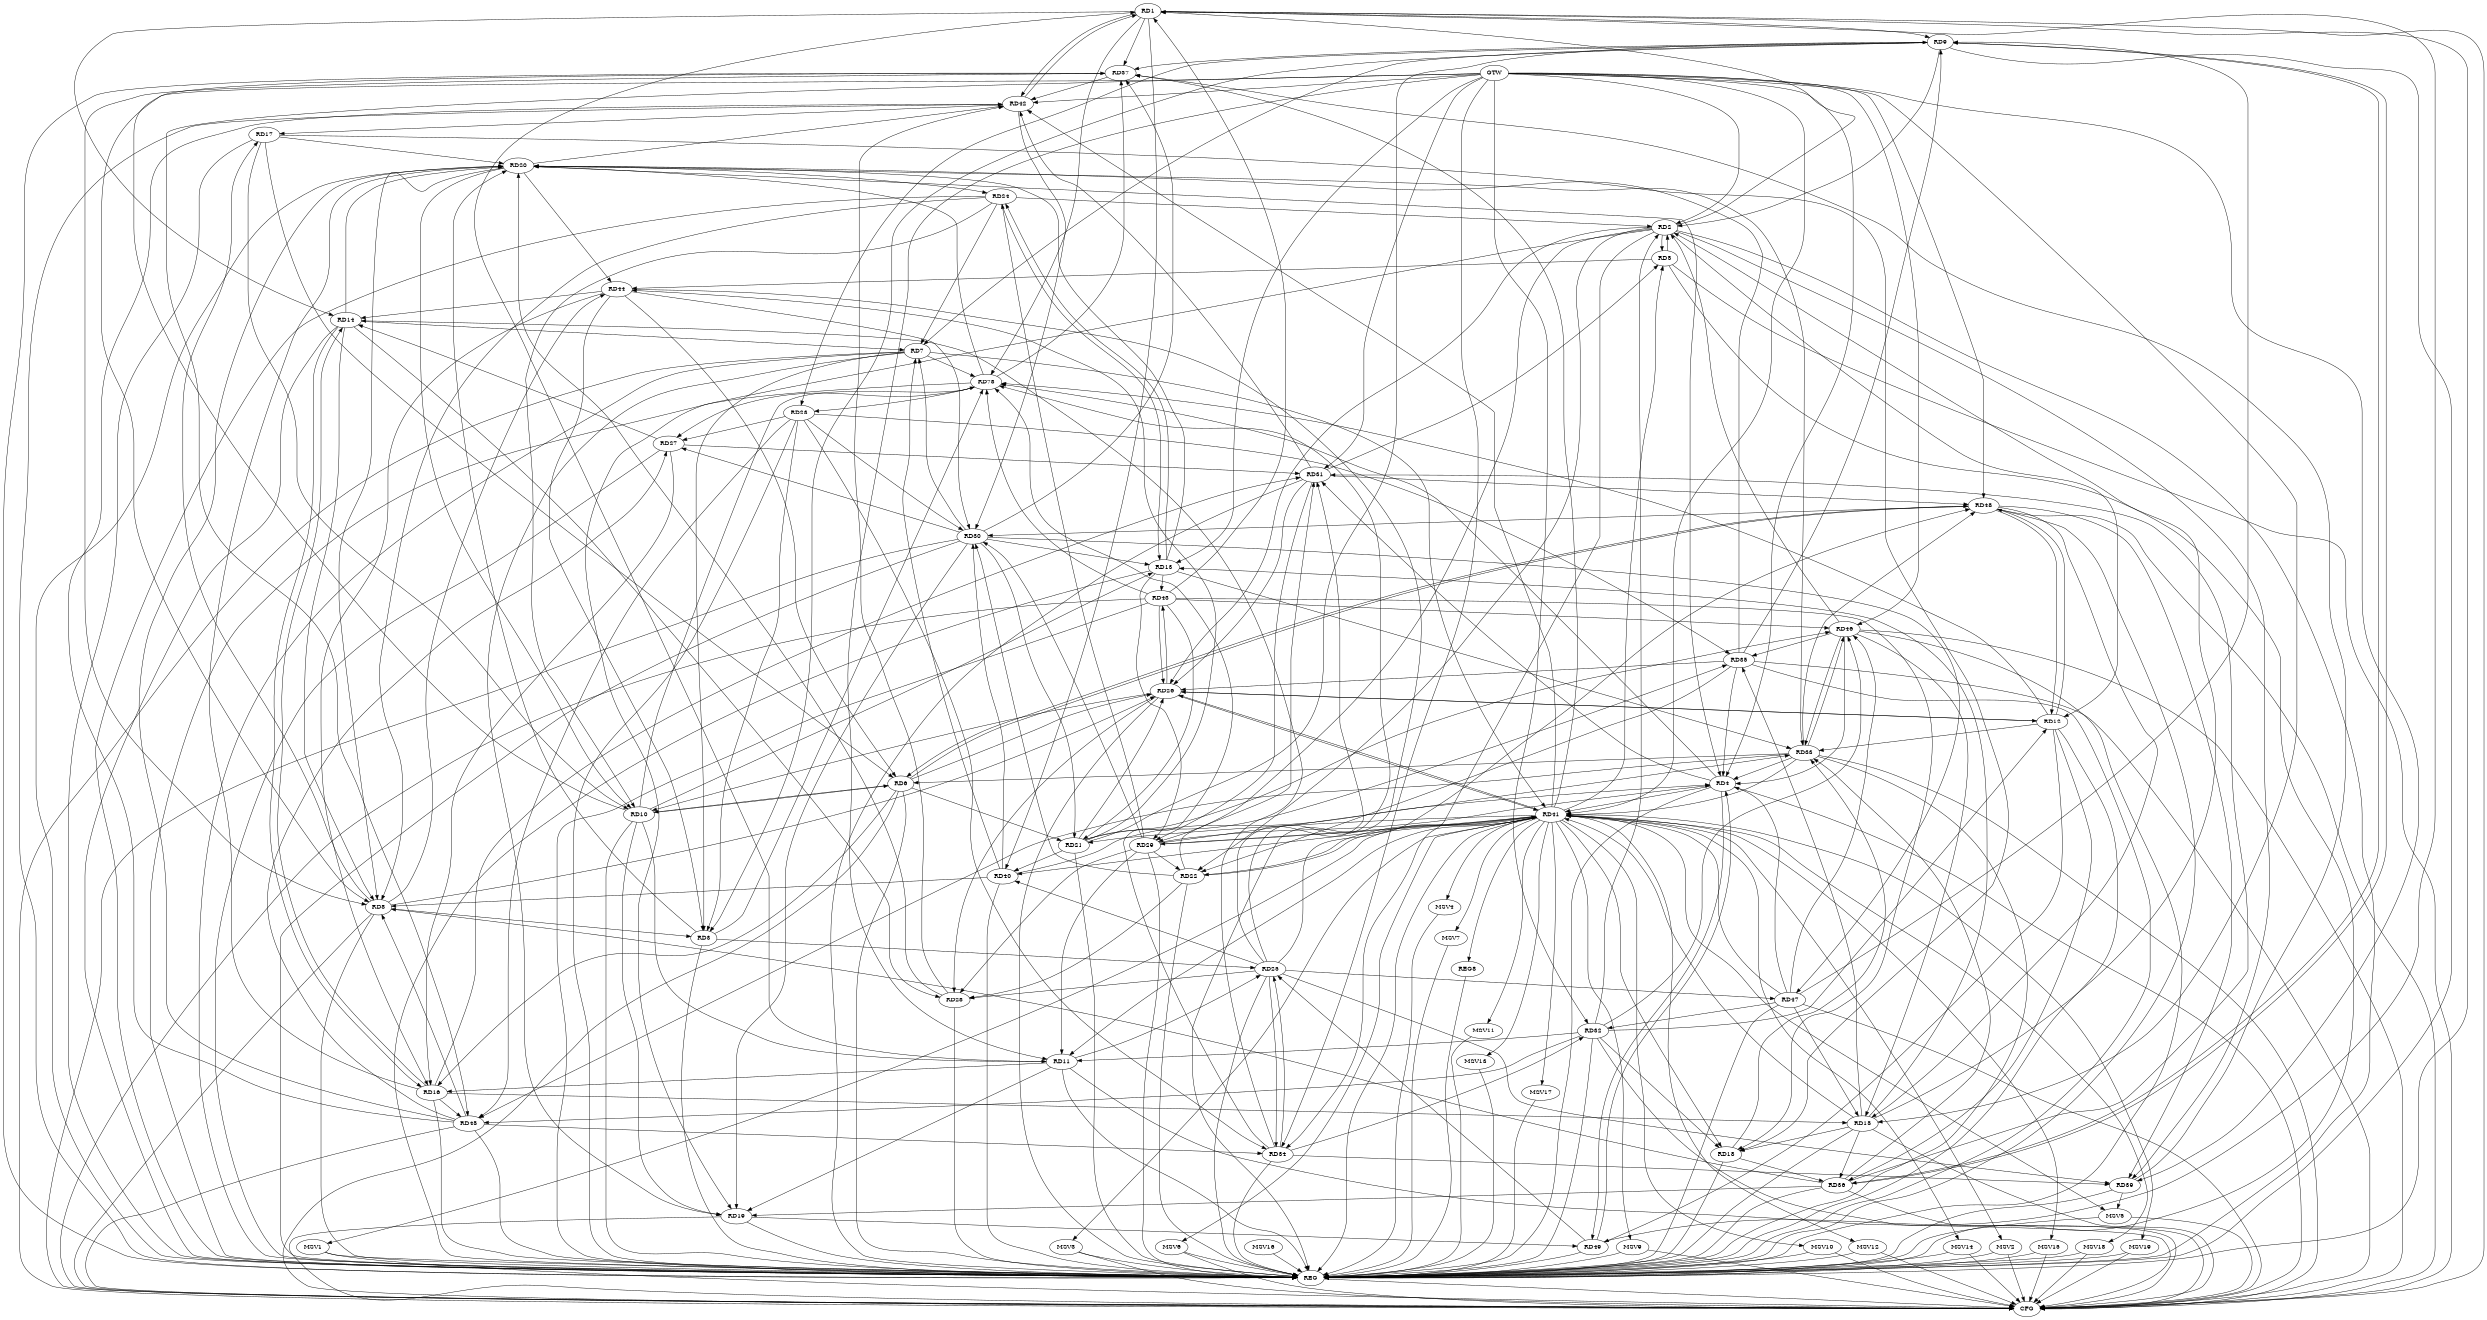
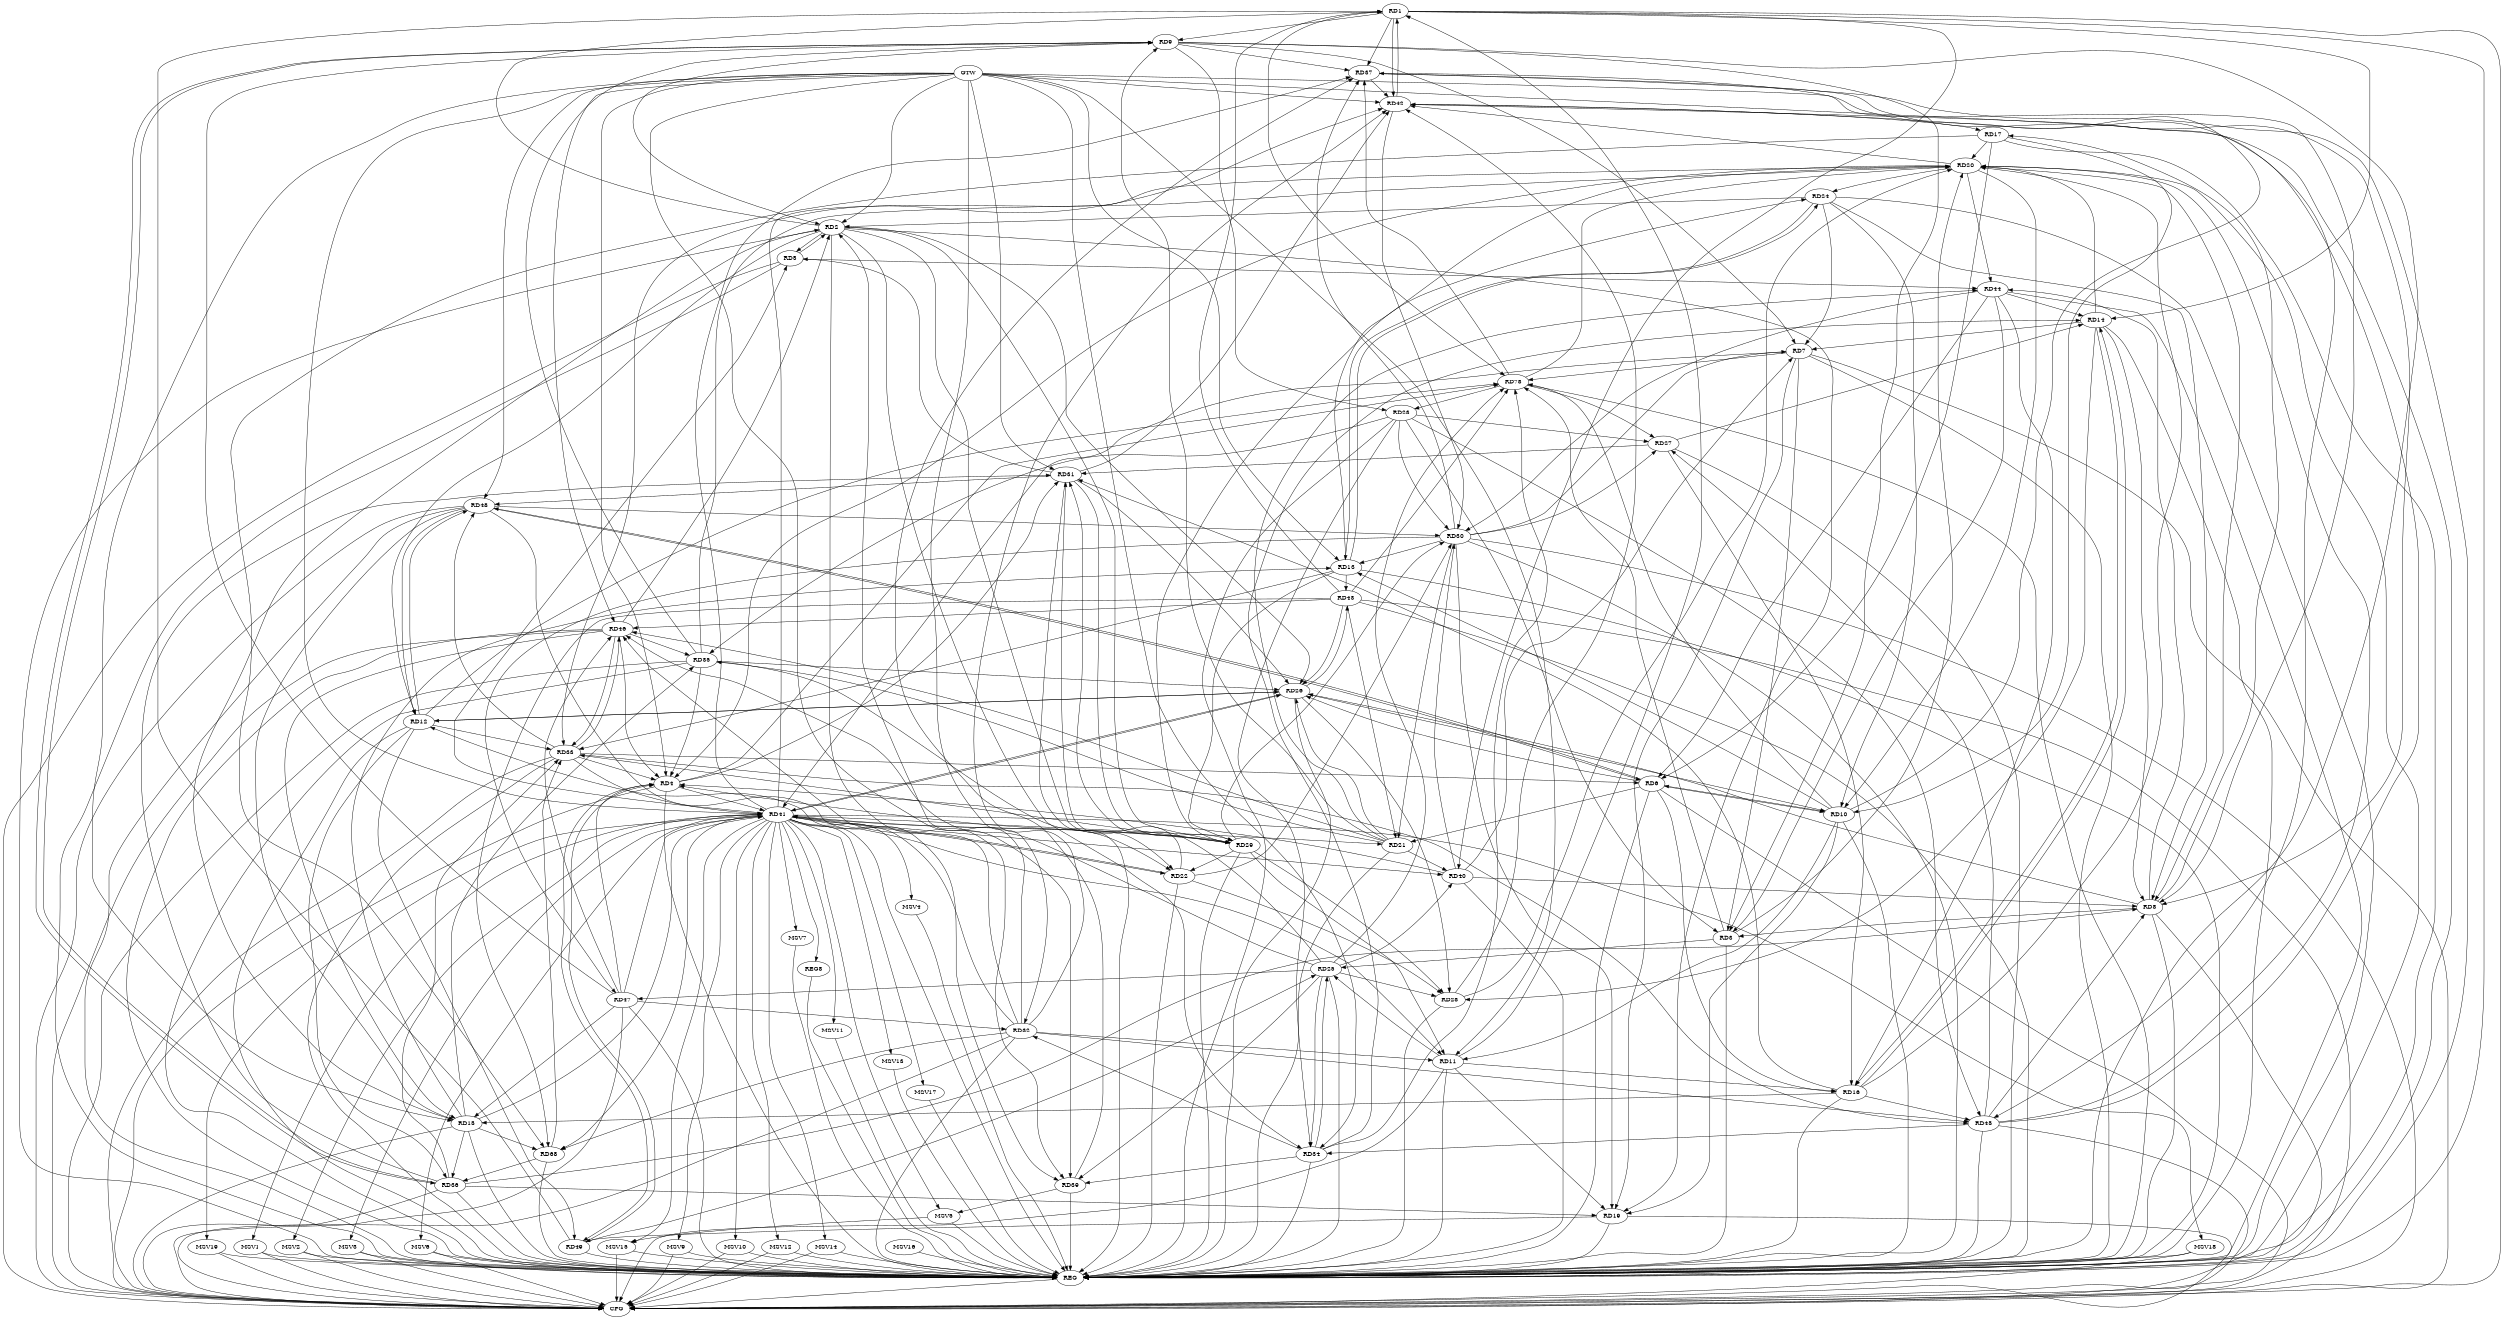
  strict digraph {
    n1 [label=RD1]
    n2 [label=RD9]
    n3 [label=RD14]
    n4 [label=RD37]
    n5 [label=RD78]
    n6 [label=RD40]
    n7 [label=RD42]
    n8 [label=REG]
    n9 [label=CFG]
    n10 [label=RD2]
    n11 [label=RD3]
    n12 [label=RD7]
    n13 [label=RD23]
    n14 [label=RD36]
    n15 [label=RD20]
    n16 [label=RD16]
    n17 [label=RD8]
    n18 [label=RD28]
    n19 [label=RD27]
    n20 [label=RD4]
    n21 [label=RD30]
    n22 [label=RD17]
    n23 [label=RD5]
    n24 [label=RD12]
    n25 [label=RD19]
    n26 [label=RD22]
    n27 [label=RD26]
    n28 [label=RD29]
    n29 [label=RD34]
    n30 [label=RD39]
    n31 [label=RD44]
    n32 [label=RD49]
    n33 [label=RD48]
    n34 [label=RD33]
    n35 [label=RD31]
    n36 [label=RD41]
    n37 [label=RD10]
    n38 [label=RD43]
    n39 [label=RD11]
    n40 [label=RD24]
    n41 [label=RD25]
    n42 [label=RD32]
    n43 [label=MSV5]
    n44 [label=RD47]
    n45 [label=RD21]
-   n46 [label=RD18]
+   n46 [label=RD68]
    n47 [label=MSV1]
    n48 [label=MSV2]
    n49 [label=MSV3]
    n50 [label=MSV4]
    n51 [label=MSV6]
    n52 [label=MSV7]
    n53 [label=REG8]
    n54 [label=MSV9]
    n55 [label=MSV10]
    n56 [label=MSV11]
    n57 [label=MSV12]
    n58 [label=MSV13]
    n59 [label=MSV14]
    n60 [label=MSV15]
    n61 [label=MSV17]
    n62 [label=MSV18]
    n63 [label=MSV19]
    n64 [label=RD6]
    n65 [label=RD13]
    n66 [label=RD15]
    n67 [label=RD45]
    n68 [label=RD35]
    n69 [label=RD46]
    n70 [label=MSV16]
    n71 [label=GTW]
    n1 -> n2
    n1 -> n3
    n1 -> n4
    n1 -> n5
    n1 -> n6
    n1 -> n7
    n1 -> n8
    n1 -> n9
    n2 -> n4
    n2 -> n8
    n2 -> n10
    n2 -> n11
    n2 -> n12
    n2 -> n13
    n2 -> n14
    n3 -> n8
    n3 -> n12
    n3 -> n15
    n3 -> n16
    n3 -> n17
    n3 -> n18
    n4 -> n7
    n4 -> n8
    n4 -> n17
    n5 -> n4
    n5 -> n8
    n5 -> n13
    n5 -> n15
    n5 -> n19
    n6 -> n8
    n6 -> n12
    n6 -> n17
    n6 -> n20
    n6 -> n21
    n7 -> n1
    n7 -> n8
    n7 -> n21
    n7 -> n22
    n8 -> n9
    n10 -> n1
    n10 -> n8
    n10 -> n23
    n10 -> n24
    n10 -> n25
    n10 -> n26
    n10 -> n27
    n10 -> n28
    n10 -> n29
    n10 -> n30
    n11 -> n5
    n11 -> n8
    n11 -> n15
    n11 -> n41
    n12 -> n5
    n12 -> n8
    n12 -> n9
    n12 -> n11
    n12 -> n25
    n12 -> n36
    n13 -> n8
    n13 -> n11
    n13 -> n19
    n13 -> n21
    n13 -> n29
    n13 -> n67
    n13 -> n68
    n14 -> n2
    n14 -> n8
    n14 -> n9
    n14 -> n17
    n14 -> n25
    n14 -> n34
    n14 -> n35
    n15 -> n7
    n15 -> n8
    n15 -> n17
    n15 -> n20
    n15 -> n31
    n15 -> n34
    n15 -> n37
    n15 -> n40
    n16 -> n3
    n16 -> n8
    n16 -> n15
    n16 -> n35
    n16 -> n66
    n16 -> n67
    n17 -> n8
    n17 -> n9
    n17 -> n11
    n17 -> n22
    n17 -> n27
    n17 -> n31
    n18 -> n7
    n18 -> n8
    n18 -> n15
    n19 -> n3
    n19 -> n8
    n19 -> n16
    n19 -> n35
    n20 -> n5
    n20 -> n8
    n20 -> n9
    n20 -> n32
    n20 -> n35
    n20 -> n36
    n21 -> n4
    n21 -> n8
    n21 -> n9
    n21 -> n12
    n21 -> n19
    n21 -> n25
    n21 -> n44
    n21 -> n45
    n21 -> n65
    n22 -> n8
    n22 -> n15
    n22 -> n37
    n22 -> n46
    n22 -> n64
    n23 -> n8
    n23 -> n9
    n23 -> n10
    n23 -> n31
    n24 -> n5
    n24 -> n8
    n24 -> n14
    n24 -> n27
    n24 -> n32
    n24 -> n33
    n24 -> n34
    n25 -> n8
    n25 -> n9
    n25 -> n32
    n26 -> n8
    n26 -> n18
    n26 -> n21
    n26 -> n35
    n26 -> n36
    n27 -> n8
    n27 -> n18
    n27 -> n24
    n27 -> n36
    n27 -> n37
    n27 -> n38
    n28 -> n8
    n28 -> n18
    n28 -> n20
    n28 -> n21
    n28 -> n26
    n28 -> n34
    n28 -> n36
    n28 -> n39
    n28 -> n40
    n29 -> n3
    n29 -> n5
    n29 -> n8
    n29 -> n30
    n29 -> n41
    n29 -> n42
    n30 -> n4
    n30 -> n8
    n30 -> n43
    n31 -> n3
    n31 -> n8
    n31 -> n11
    n31 -> n16
    n31 -> n21
    n31 -> n64
    n32 -> n1
    n32 -> n8
    n32 -> n20
    n32 -> n41
    n33 -> n8
    n33 -> n9
    n33 -> n21
    n33 -> n24
    n33 -> n30
    n33 -> n64
    n33 -> n66
    n34 -> n8
    n34 -> n9
    n34 -> n20
    n34 -> n33
    n34 -> n36
    n34 -> n64
    n34 -> n67
    n34 -> n69
    n35 -> n7
    n35 -> n8
    n35 -> n23
    n35 -> n27
    n35 -> n28
    n35 -> n33
    n36 -> n4
    n36 -> n6
    n36 -> n7
    n36 -> n8
    n36 -> n23
    n36 -> n26
    n36 -> n27
    n36 -> n28
    n36 -> n39
    n36 -> n43
    n36 -> n45
    n36 -> n46
    n36 -> n47
    n36 -> n48
    n36 -> n49
    n36 -> n50
    n36 -> n51
    n36 -> n52
    n36 -> n53
    n36 -> n54
    n36 -> n55
    n36 -> n56
    n36 -> n57
    n36 -> n58
    n36 -> n59
    n36 -> n60
    n36 -> n61
    n36 -> n62
    n36 -> n63
    n37 -> n4
    n37 -> n5
    n37 -> n8
    n37 -> n25
    n37 -> n39
    n37 -> n64
    n37 -> n65
    n38 -> n1
    n38 -> n5
    n38 -> n8
    n38 -> n9
    n38 -> n27
    n38 -> n45
    n38 -> n46
    n38 -> n69
    n39 -> n1
    n39 -> n8
    n39 -> n9
    n39 -> n16
    n39 -> n25
    n39 -> n41
    n40 -> n8
    n40 -> n10
    n40 -> n12
    n40 -> n17
    n40 -> n37
    n40 -> n65
    n41 -> n5
    n41 -> n6
    n41 -> n8
    n41 -> n18
    n41 -> n29
    n41 -> n30
-   n41 -> n33
+   n41 -> n69
    n41 -> n35
    n41 -> n44
+   n42 -> n7
    n42 -> n8
    n42 -> n9
    n42 -> n10
    n42 -> n24
    n42 -> n39
    n42 -> n46
    n42 -> n67
    n42 -> n69
    n43 -> n8
-   n43 -> n9
+   n43 -> n60
    n44 -> n2
    n44 -> n8
    n44 -> n9
    n44 -> n20
    n44 -> n36
    n44 -> n42
    n44 -> n66
    n44 -> n69
    n45 -> n2
    n45 -> n6
    n45 -> n8
    n45 -> n27
    n45 -> n31
    n45 -> n68
    n45 -> n69
    n46 -> n8
    n46 -> n14
    n46 -> n34
    n47 -> n8
    n47 -> n9
    n48 -> n8
    n48 -> n9
    n49 -> n8
    n49 -> n9
    n50 -> n8
    n51 -> n8
    n51 -> n9
    n52 -> n8
    n53 -> n8
    n54 -> n8
    n54 -> n9
    n55 -> n8
    n55 -> n9
    n56 -> n8
    n57 -> n8
    n57 -> n9
    n58 -> n8
    n59 -> n8
    n59 -> n9
    n60 -> n8
    n60 -> n9
    n61 -> n8
    n62 -> n8
    n62 -> n9
    n63 -> n8
    n63 -> n9
    n64 -> n8
    n64 -> n9
    n64 -> n16
    n64 -> n27
    n64 -> n33
    n64 -> n37
    n64 -> n45
    n65 -> n8
    n65 -> n15
    n65 -> n28
    n65 -> n34
    n65 -> n38
    n65 -> n40
    n66 -> n8
    n66 -> n9
    n66 -> n10
    n66 -> n14
    n66 -> n36
    n66 -> n46
    n66 -> n65
    n66 -> n68
    n67 -> n7
    n67 -> n8
    n67 -> n9
    n67 -> n15
    n67 -> n17
    n67 -> n19
    n67 -> n29
    n68 -> n2
    n68 -> n8
    n68 -> n9
    n68 -> n15
    n68 -> n20
    n68 -> n26
    n68 -> n27
    n69 -> n8
    n69 -> n9
    n69 -> n10
    n69 -> n20
    n69 -> n34
    n69 -> n66
    n69 -> n68
    n70 -> n8
    n71 -> n7
    n71 -> n10
    n71 -> n17
    n71 -> n20
    n71 -> n29
    n71 -> n30
    n71 -> n33
    n71 -> n35
    n71 -> n36
    n71 -> n39
    n71 -> n42
    n71 -> n65
    n71 -> n66
    n71 -> n67
    n71 -> n69
  }
